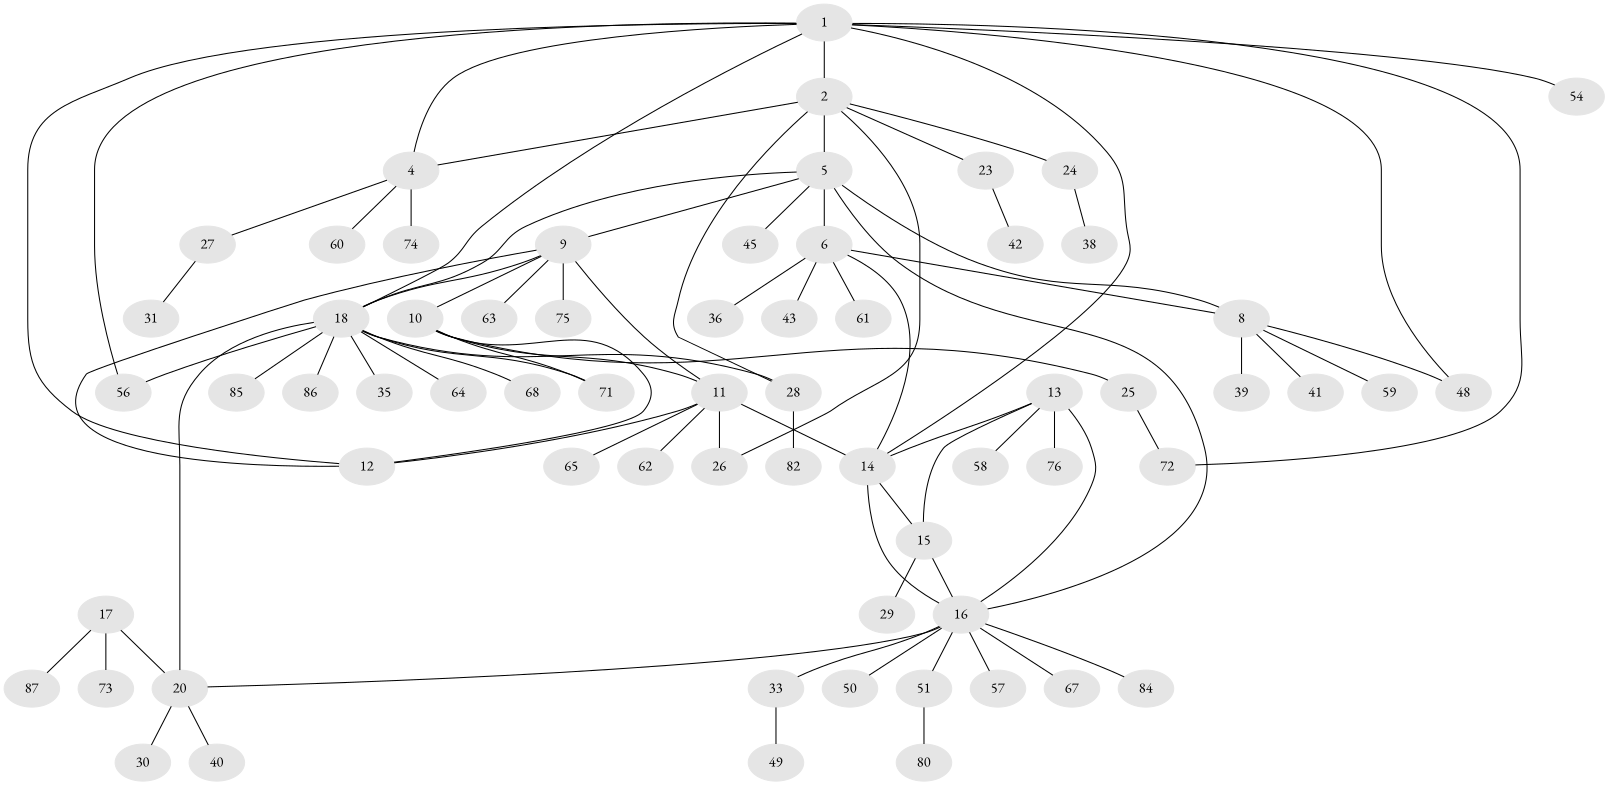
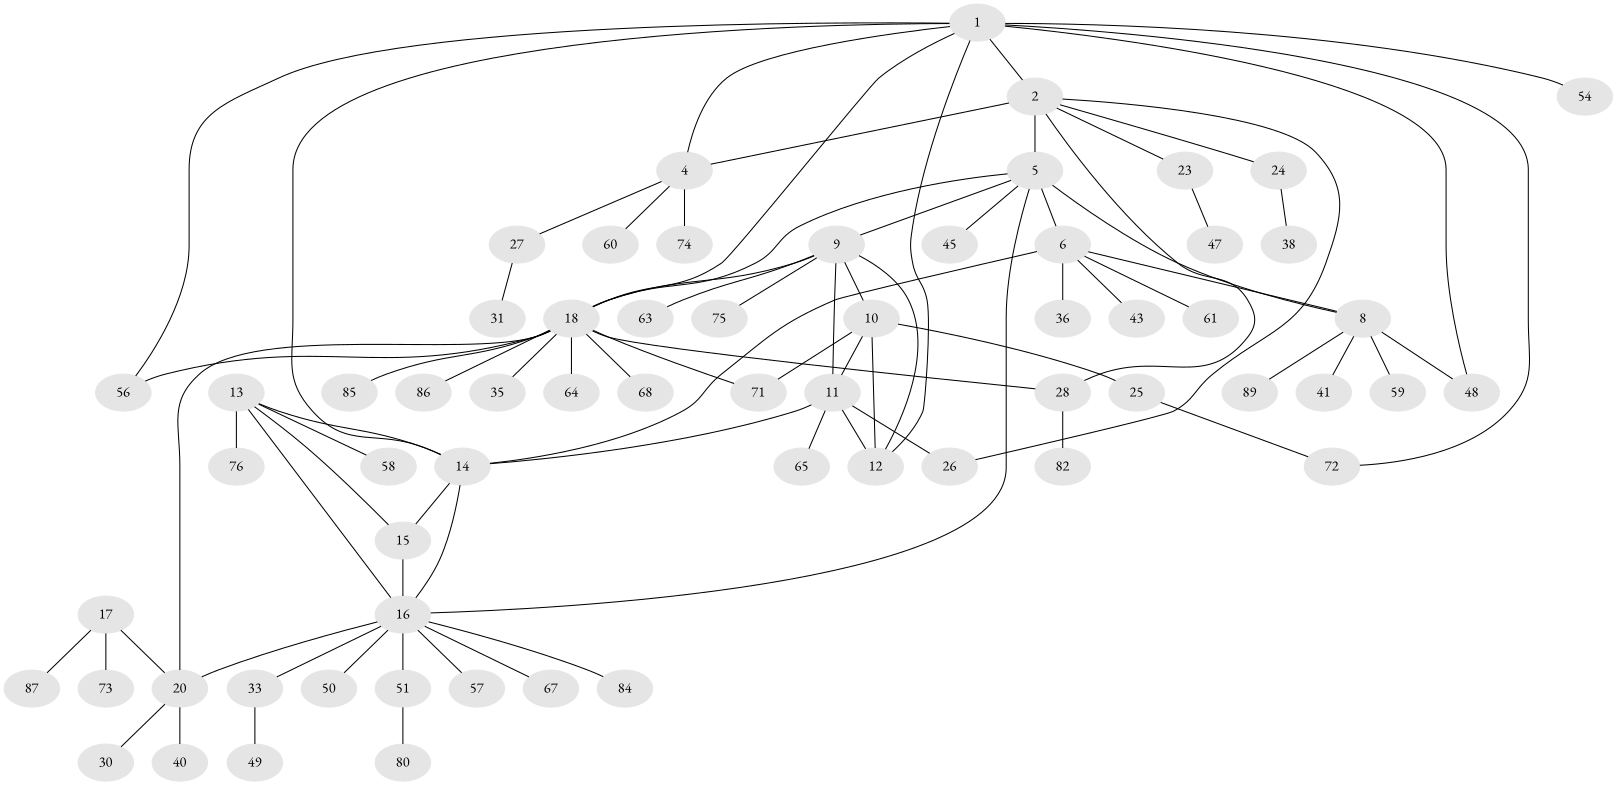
  graph {
    fontname="EB Garamond"
    node [color=gray90 fontname="EB Garamond" style=filled]
    edge [fontname="EB Garamond"]
    1 [super="+53"]
    2 [super="+3"]
    4 [super="+47"]
    12
    14
    18 [super="+19"]
    48
    54
    56
    72
    5 [super="+7"]
    23 [super="+69"]
    24
    26
    28
    27 [super="+76"]
    60
    74
    16 [super="+22"]
    15 [super="+34"]
    71
    20 [super="+70"]
    35
    64
    68
    85
    86
    6 [super="+37"]
    8 [super="+77"]
    9 [super="+55"]
    45
-   42
+   42 [label=47]
    38
    82
    31 [super="+44"]
    36
    43
    61
-   39
+   39 [label=89]
    41
    59
    10 [super="+66"]
    11 [super="+52"]
    63
    75
    33 [super="+79"]
    50
    51
    57
    67
    84
    25 [super="+83"]
-   62
    65 [super="+81"]
    13 [super="+46"]
    58
    n57 [label=76]
-   29
    30
    40
    49
    80
    17 [super="+21"]
    73
    87
    1 -- 2 [weight=2]
    1 -- 4
    1 -- 12
    1 -- 14
    1 -- 18
    1 -- 48
    1 -- 54
    1 -- 56
    1 -- 72
    2 -- 4 [weight=2]
    2 -- 5
    2 -- 23
    2 -- 24
    2 -- 26
    2 -- 28
    4 -- 27
    4 -- 60
    4 -- 74
    14 -- 16
    14 -- 15
    18 -- 56
    18 -- 28
    18 -- 71
    18 -- 20 [weight=2]
    18 -- 35
    18 -- 64
    18 -- 68
    18 -- 85
    18 -- 86
    5 -- 18
    5 -- 16
    5 -- 6 [weight=2]
    5 -- 8 [weight=2]
    5 -- 9
    5 -- 45
    23 -- 42
    24 -- 38
    28 -- 82
    27 -- 31
    16 -- 20
    16 -- 33
    16 -- 50
    16 -- 51
    16 -- 57
    16 -- 67
    16 -- 84
    15 -- 16
-   15 -- 29
    20 -- 30
    20 -- 40
    6 -- 14
    6 -- 8
    6 -- 36
    6 -- 43
    6 -- 61
    8 -- 48
    8 -- 39
    8 -- 41
    8 -- 59
    9 -- 12
    9 -- 18
    9 -- 10
    9 -- 11
    9 -- 63
    9 -- 75
    10 -- 12
    10 -- 71
    10 -- 11
    10 -- 25
    11 -- 12
    11 -- 14
    11 -- 26
-   11 -- 62
    11 -- 65
    33 -- 49
    51 -- 80
    25 -- 72
    13 -- 14
    13 -- 16
    13 -- 15
    13 -- 58
    13 -- n57
    17 -- 20
    17 -- 73
    17 -- 87
  }
